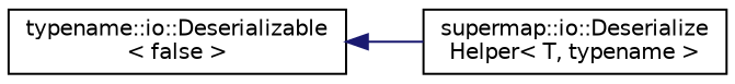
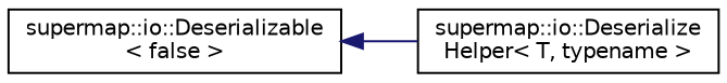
  digraph {
    rankdir=LR
    node [color=black fillcolor=white fontname=Helvetica fontsize=10 shape=record style=filled]
-   n1 [height=0.2 label="typename::io::Deserializable\l\< false \>" width=0.4]
+   n1 [height=0.2 label="supermap::io::Deserializable\l\< false \>" width=0.4]
    n2 [height=0.2 label="supermap::io::Deserialize\lHelper\< T, typename \>" width=0.4]
    n1 -> n2 [color=midnightblue dir=back fontname=Helvetica fontsize=10 labelfontname=Helvetica labelfontsize=10 style=solid]
  }
